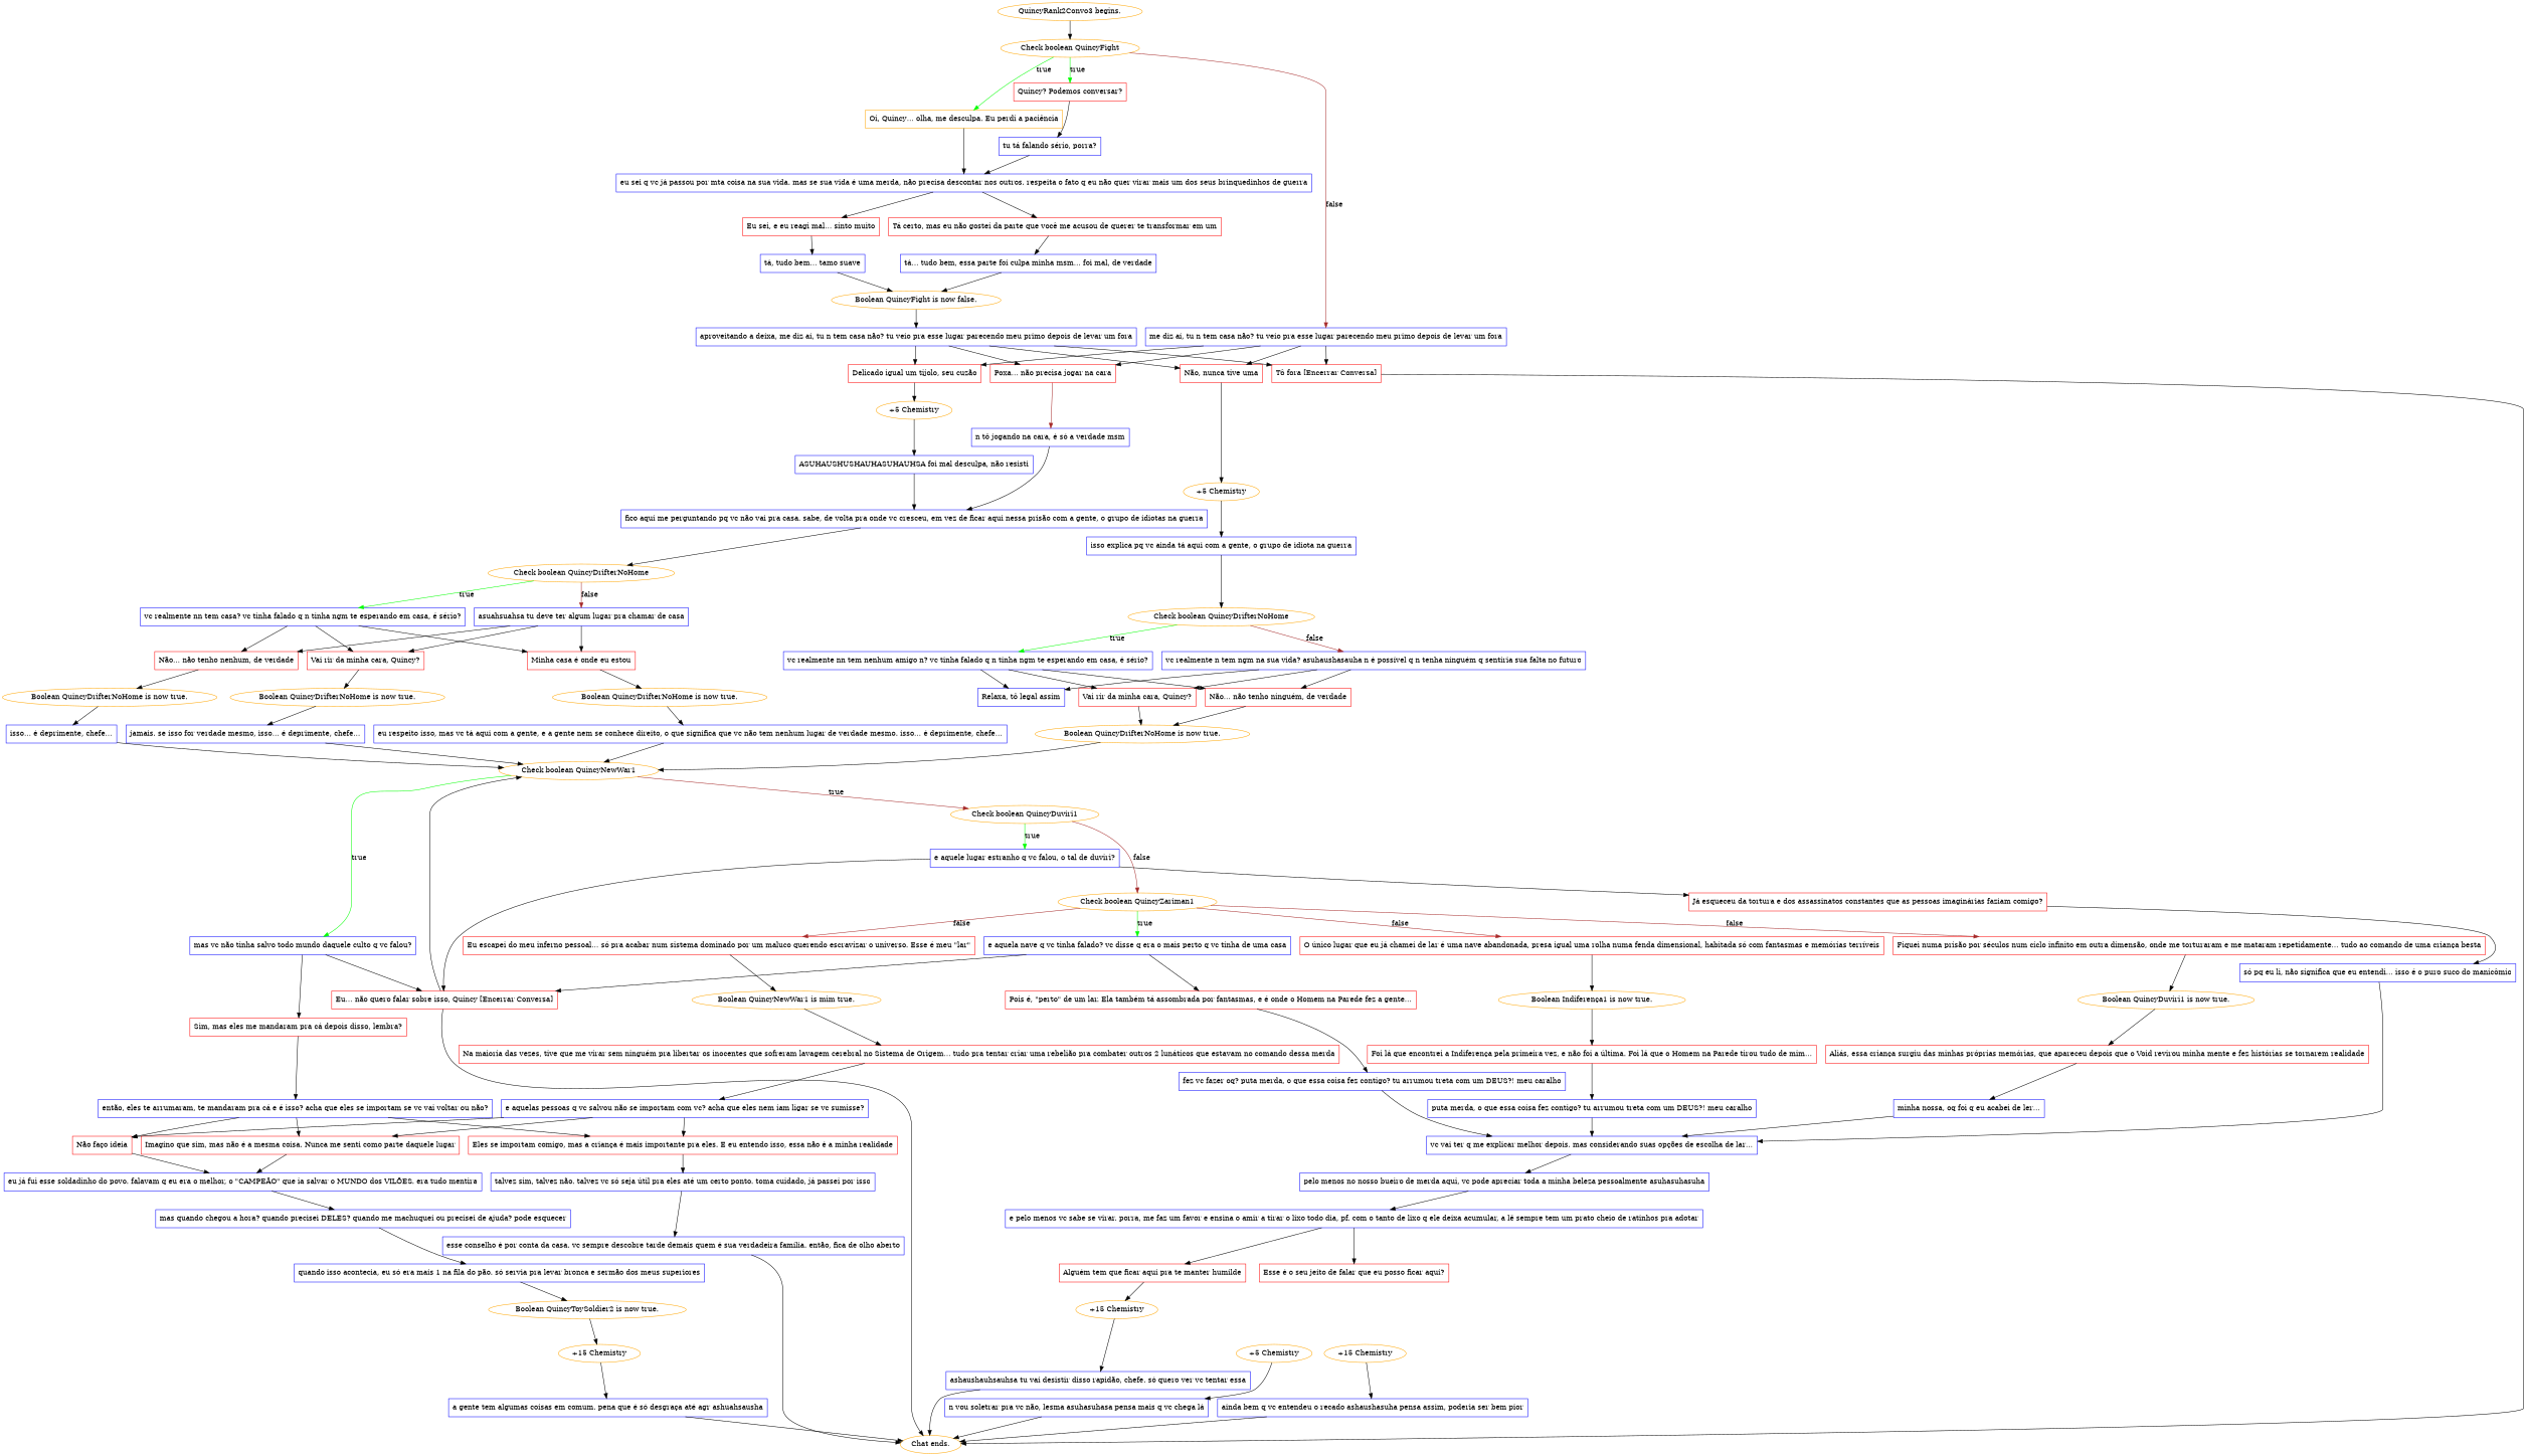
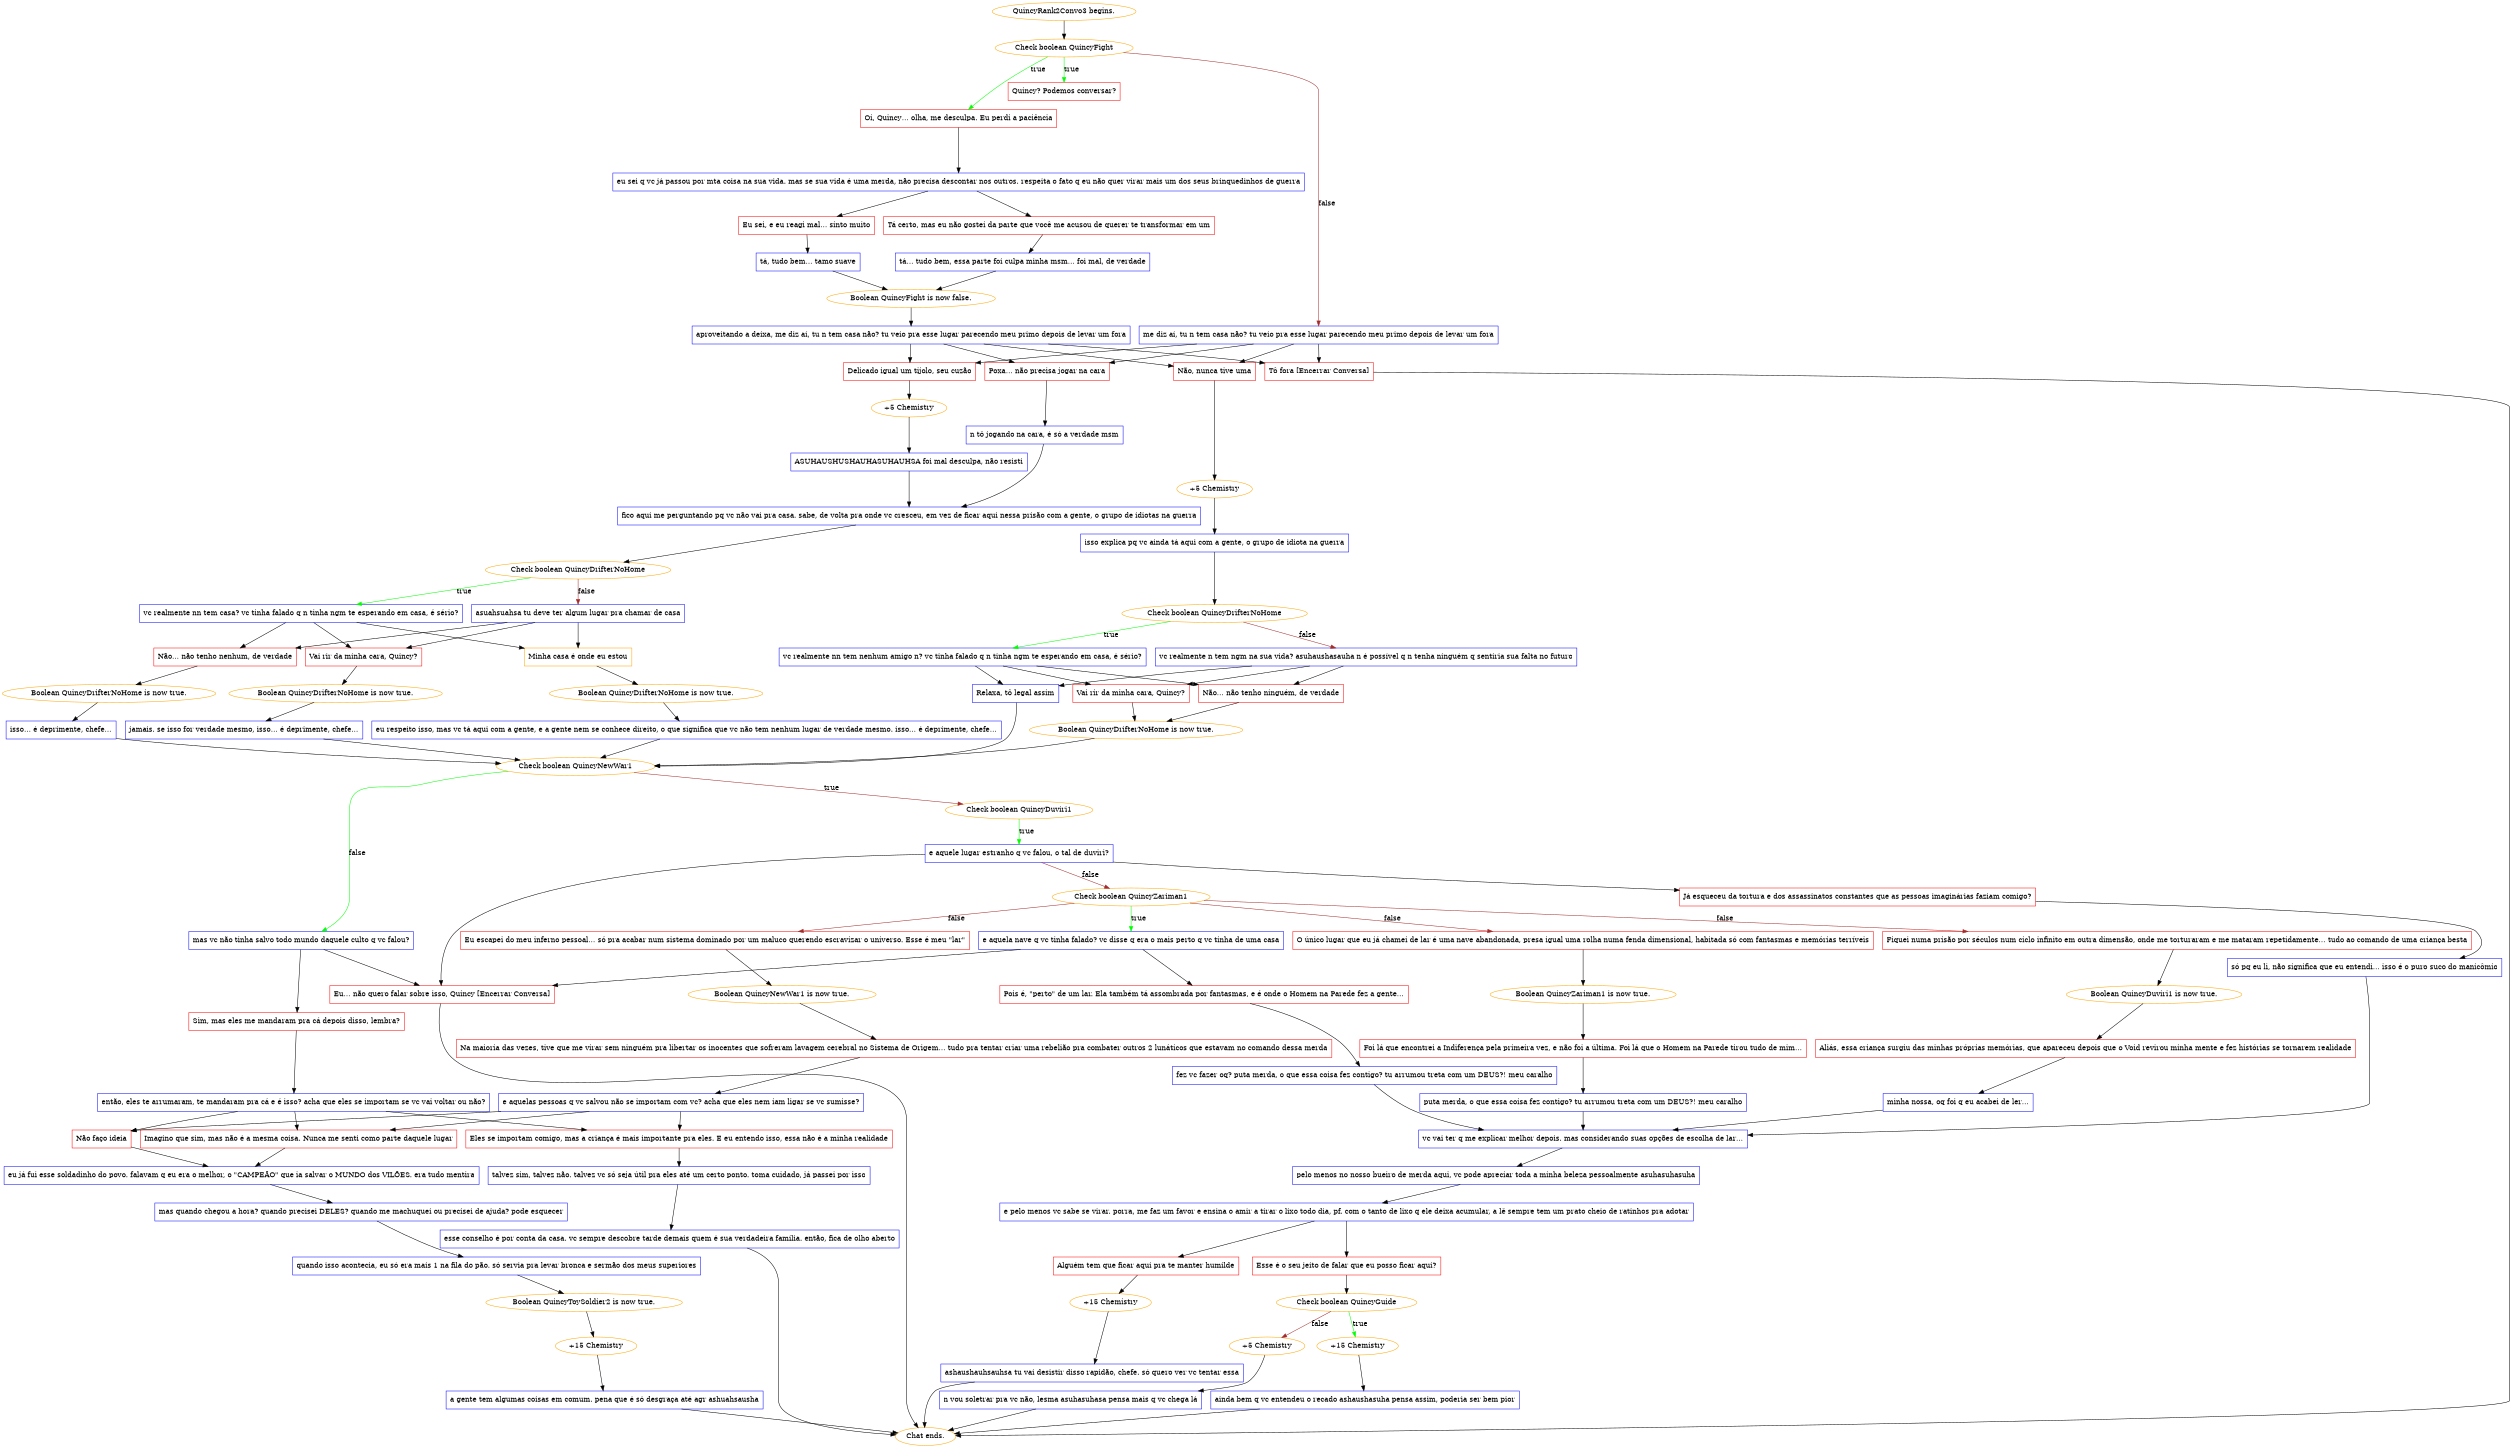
  digraph {
    fontname="DejaVu Serif"
    node [color=blue fontname="DejaVu Serif" shape=box]
    edge [fontname="DejaVu Serif"]
    "QuincyRank2Convo3 begins." [color=orange shape=""]
    n2 [color=orange label="Check boolean QuincyFight" shape=""]
    n3 [color=red label="Quincy? Podemos conversar?"]
-   n4 [color=orange label="Oi, Quincy… olha, me desculpa. Eu perdi a paciência"]
+   n4 [color=red label="Oi, Quincy… olha, me desculpa. Eu perdi a paciência"]
    n5 [label="me diz aí, tu n tem casa não? tu veio pra esse lugar parecendo meu primo depois de levar um fora"]
-   n6 [label="tu tá falando sério, porra?"]
    n7 [label="eu sei q vc já passou por mta coisa na sua vida. mas se sua vida é uma merda, não precisa descontar nos outros. respeita o fato q eu não quer virar mais um dos seus brinquedinhos de guerra"]
    n8 [color=red label="Não, nunca tive uma"]
    n9 [color=red label="Poxa… não precisa jogar na cara"]
    n10 [color=red label="Delicado igual um tijolo, seu cuzão"]
    n11 [color=red label="Tô fora [Encerrar Conversa]"]
    n12 [color=red label="Tá certo, mas eu não gostei da parte que você me acusou de querer te transformar em um"]
    n13 [color=red label="Eu sei, e eu reagi mal… sinto muito"]
    n14 [color=orange label="+5 Chemistry" shape=""]
    n15 [label="n tô jogando na cara, é só a verdade msm"]
    n16 [color=orange label="+5 Chemistry" shape=""]
    "Chat ends." [color=orange shape=""]
    n18 [label="tá… tudo bem, essa parte foi culpa minha msm… foi mal, de verdade"]
    n19 [label="tá, tudo bem… tamo suave"]
    n20 [label="isso explica pq vc ainda tá aqui com a gente, o grupo de idiota na guerra"]
    n21 [label="fico aqui me perguntando pq vc não vai pra casa. sabe, de volta pra onde vc cresceu, em vez de ficar aqui nessa prisão com a gente, o grupo de idiotas na guerra"]
    n22 [label="ASUHAUSHUSHAUHASUHAUHSA foi mal desculpa, não resisti"]
    n23 [color=orange label="Boolean QuincyFight is now false." shape=""]
    n24 [color=orange label="Check boolean QuincyDrifterNoHome" shape=""]
    n25 [color=orange label="Check boolean QuincyDrifterNoHome" shape=""]
    n26 [label="aproveitando a deixa, me diz aí, tu n tem casa não? tu veio pra esse lugar parecendo meu primo depois de levar um fora"]
    n27 [label="vc realmente nn tem nenhum amigo n? vc tinha falado q n tinha ngm te esperando em casa, é sério?"]
    n28 [label="vc realmente n tem ngm na sua vida? asuhaushasauha n é possível q n tenha ninguém q sentiria sua falta no futuro"]
    n29 [label="vc realmente nn tem casa? vc tinha falado q n tinha ngm te esperando em casa, é sério?"]
    n30 [label="asuahsuahsa tu deve ter algum lugar pra chamar de casa"]
    n31 [color=red label="Não… não tenho ninguém, de verdade"]
    n32 [color=red label="Vai rir da minha cara, Quincy?"]
    n33 [label="Relaxa, tô legal assim"]
    n34 [color=red label="Não… não tenho nenhum, de verdade"]
    n35 [color=red label="Vai rir da minha cara, Quincy?"]
-   n36 [color=red label="Minha casa é onde eu estou"]
+   n36 [color=orange label="Minha casa é onde eu estou"]
    n37 [color=orange label="Boolean QuincyDrifterNoHome is now true." shape=""]
    n38 [color=orange label="Check boolean QuincyNewWar1" shape=""]
    n39 [color=orange label="Boolean QuincyDrifterNoHome is now true." shape=""]
    n40 [color=orange label="Boolean QuincyDrifterNoHome is now true." shape=""]
    n41 [color=orange label="Boolean QuincyDrifterNoHome is now true." shape=""]
    n42 [label="mas vc não tinha salvo todo mundo daquele culto q vc falou?"]
    n43 [color=orange label="Check boolean QuincyDuviri1" shape=""]
    n44 [label="isso… é deprimente, chefe…"]
    n45 [label="jamais. se isso for verdade mesmo, isso… é deprimente, chefe…"]
    n46 [label="eu respeito isso, mas vc tá aqui com a gente, e a gente nem se conhece direito, o que significa que vc não tem nenhum lugar de verdade mesmo. isso… é deprimente, chefe…"]
    n47 [color=red label="Sim, mas eles me mandaram pra cá depois disso, lembra?"]
    n48 [color=red label="Eu… não quero falar sobre isso, Quincy [Encerrar Conversa]"]
    n49 [label="e aquele lugar estranho q vc falou, o tal de duviri?"]
    n50 [color=orange label="Check boolean QuincyZariman1" shape=""]
    n51 [label="então, eles te arrumaram, te mandaram pra cá e é isso? acha que eles se importam se vc vai voltar ou não?"]
    n52 [color=red label="Já esqueceu da tortura e dos assassinatos constantes que as pessoas imaginárias faziam comigo?"]
    n53 [label="e aquela nave q vc tinha falado? vc disse q era o mais perto q vc tinha de uma casa"]
    n54 [color=red label="Eu escapei do meu inferno pessoal… só pra acabar num sistema dominado por um maluco querendo escravizar o universo. Esse é meu \"lar\""]
    n55 [color=red label="O único lugar que eu já chamei de lar é uma nave abandonada, presa igual uma rolha numa fenda dimensional, habitada só com fantasmas e memórias terríveis"]
    n56 [color=red label="Fiquei numa prisão por séculos num ciclo infinito em outra dimensão, onde me torturaram e me mataram repetidamente… tudo ao comando de uma criança besta"]
    n57 [color=red label="Não faço ideia"]
    n58 [color=red label="Imagino que sim, mas não é a mesma coisa. Nunca me senti como parte daquele lugar"]
    n59 [color=red label="Eles se importam comigo, mas a criança é mais importante pra eles. E eu entendo isso, essa não é a minha realidade"]
    n60 [label="só pq eu li, não significa que eu entendi… isso é o puro suco do manicômio"]
    n61 [color=red label="Pois é, \"perto\" de um lar. Ela também tá assombrada por fantasmas, e é onde o Homem na Parede fez a gente…"]
-   n62 [color=orange label="Boolean QuincyNewWar1 is mim true." shape=""]
-   n63 [color=orange label="Boolean Indiferença1 is now true." shape=""]
+   n62 [color=orange label="Boolean QuincyNewWar1 is now true." shape=""]
+   n63 [color=orange label="Boolean QuincyZariman1 is now true." shape=""]
    n64 [color=orange label="Boolean QuincyDuviri1 is now true." shape=""]
    n65 [label="eu já fui esse soldadinho do povo. falavam q eu era o melhor, o \"CAMPEÃO\" que ia salvar o MUNDO dos VILÕES. era tudo mentira"]
    n66 [label="talvez sim, talvez não. talvez vc só seja útil pra eles até um certo ponto. toma cuidado, já passei por isso"]
    n67 [label="vc vai ter q me explicar melhor depois. mas considerando suas opções de escolha de lar…"]
    n68 [label="fez vc fazer oq? puta merda, o que essa coisa fez contigo? tu arrumou treta com um DEUS?! meu caralho"]
    n69 [color=red label="Na maioria das vezes, tive que me virar sem ninguém pra libertar os inocentes que sofreram lavagem cerebral no Sistema de Origem… tudo pra tentar criar uma rebelião pra combater outros 2 lunáticos que estavam no comando dessa merda"]
    n70 [color=red label="Foi lá que encontrei a Indiferença pela primeira vez, e não foi a última. Foi lá que o Homem na Parede tirou tudo de mim…"]
    n71 [color=red label="Aliás, essa criança surgiu das minhas próprias memórias, que apareceu depois que o Void revirou minha mente e fez histórias se tornarem realidade"]
    n72 [label="mas quando chegou a hora? quando precisei DELES? quando me machuquei ou precisei de ajuda? pode esquecer"]
    n73 [label="esse conselho é por conta da casa. vc sempre descobre tarde demais quem é sua verdadeira família. então, fica de olho aberto"]
    n74 [label="pelo menos no nosso bueiro de merda aqui, vc pode apreciar toda a minha beleza pessoalmente asuhasuhasuha"]
    n75 [label="e aquelas pessoas q vc salvou não se importam com vc? acha que eles nem iam ligar se vc sumisse?"]
    n76 [label="puta merda, o que essa coisa fez contigo? tu arrumou treta com um DEUS?! meu caralho"]
    n77 [label="minha nossa, oq foi q eu acabei de ler…"]
    n78 [label="quando isso acontecia, eu só era mais 1 na fila do pão. só servia pra levar bronca e sermão dos meus superiores"]
    n79 [label="e pelo menos vc sabe se virar. porra, me faz um favor e ensina o amir a tirar o lixo todo dia, pf. com o tanto de lixo q ele deixa acumular, a lê sempre tem um prato cheio de ratinhos pra adotar"]
    n80 [color=orange label="Boolean QuincyToySoldier2 is now true." shape=""]
    n81 [color=red label="Esse é o seu jeito de falar que eu posso ficar aqui?"]
    n82 [color=red label="Alguém tem que ficar aqui pra te manter humilde"]
    n83 [color=orange label="+15 Chemistry" shape=""]
+   n84 [color=orange label="Check boolean QuincyGuide" shape=""]
    n85 [color=orange label="+15 Chemistry" shape=""]
    n86 [label="a gente tem algumas coisas em comum. pena que é só desgraça até agr ashuahsausha"]
    n87 [color=orange label="+15 Chemistry" shape=""]
    n88 [color=orange label="+5 Chemistry" shape=""]
    n89 [label="ashaushauhsauhsa tu vai desistir disso rapidão, chefe. só quero ver vc tentar essa"]
    n90 [label="ainda bem q vc entendeu o recado ashaushasuha pensa assim, poderia ser bem pior"]
    n91 [label="n vou soletrar pra vc não, lesma asuhasuhasa pensa mais q vc chega lá"]
    "QuincyRank2Convo3 begins." -> n2
    n2 -> n3 [color=green label=true]
    n2 -> n4 [color=green label=true]
    n2 -> n5 [color=brown label=false]
-   n3 -> n6
    n4 -> n7
    n5 -> n8
    n5 -> n9
    n5 -> n10
    n5 -> n11
-   n6 -> n7
    n7 -> n12
    n7 -> n13
    n8 -> n14
-   n9 -> n15 [color=brown]
+   n9 -> n15
    n10 -> n16
    n11 -> "Chat ends."
    n12 -> n18
    n13 -> n19
    n14 -> n20
    n15 -> n21
    n16 -> n22
    n18 -> n23
    n19 -> n23
    n20 -> n24
    n21 -> n25
    n22 -> n21
    n23 -> n26
    n24 -> n27 [color=green label=true]
    n24 -> n28 [color=brown label=false]
    n25 -> n29 [color=green label=true]
    n25 -> n30 [color=brown label=false]
    n26 -> n8
    n26 -> n9
    n26 -> n10
    n26 -> n11
    n27 -> n31
    n27 -> n32
    n27 -> n33
    n28 -> n31
    n28 -> n32
    n28 -> n33
    n29 -> n34
    n29 -> n35
    n29 -> n36
    n30 -> n34
    n30 -> n35
    n30 -> n36
    n31 -> n37
    n32 -> n37
-   n48 -> n38
+   n33 -> n38
    n34 -> n39
    n35 -> n40
    n36 -> n41
    n37 -> n38
-   n38 -> n42 [color=green label=true]
+   n38 -> n42 [color=green label=false]
    n38 -> n43 [color=brown label=true]
    n39 -> n44
    n40 -> n45
    n41 -> n46
    n42 -> n47
    n42 -> n48
    n43 -> n49 [color=green label=true]
-   n43 -> n50 [color=brown label=false]
+   n49 -> n50 [color=brown label=false]
    n44 -> n38
    n45 -> n38
    n46 -> n38
    n47 -> n51
    n48 -> "Chat ends."
    n49 -> n48
    n49 -> n52
    n50 -> n53 [color=green label=true]
    n50 -> n54 [color=brown label=false]
    n50 -> n55 [color=brown label=false]
    n50 -> n56 [color=brown label=false]
    n51 -> n57
    n51 -> n58
    n51 -> n59
    n52 -> n60
    n53 -> n48
    n53 -> n61
    n54 -> n62
    n55 -> n63
    n56 -> n64
    n57 -> n65
    n58 -> n65
    n59 -> n66
    n60 -> n67
    n61 -> n68
    n62 -> n69
    n63 -> n70
    n64 -> n71
    n65 -> n72
    n66 -> n73
    n67 -> n74
    n68 -> n67
    n69 -> n75
    n70 -> n76
    n71 -> n77
    n72 -> n78
    n73 -> "Chat ends."
    n74 -> n79
    n75 -> n57
    n75 -> n58
    n75 -> n59
    n76 -> n67
    n77 -> n67
    n78 -> n80
    n79 -> n81
    n79 -> n82
    n80 -> n83
+   n81 -> n84
    n82 -> n85
    n83 -> n86
+   n84 -> n87 [color=green label=true]
+   n84 -> n88 [color=brown label=false]
    n85 -> n89
    n86 -> "Chat ends."
    n87 -> n90
    n88 -> n91
    n89 -> "Chat ends."
    n90 -> "Chat ends."
    n91 -> "Chat ends."
  }
